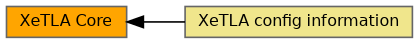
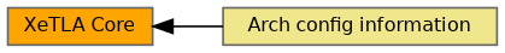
  digraph {
    rankdir=LR
    node [fontname=Helvetica fontsize=10 shape=box style=filled]
    n1 [color=grey40 fillcolor=orange height=0.2 label="XeTLA Core" width=0.4]
-   n2 [color=gray40 fillcolor=khaki fontcolor=black height=0.2 label="XeTLA config information" width=0.4]
+   n2 [color=gray40 fillcolor=khaki fontcolor=black height=0.2 label="Arch config information" width=0.4]
    n1 -> n2 [dir=back fontname=Helvetica fontsize=10 labelfontname=Helvetica labelfontsize=10 shape=plaintext style=solid]
  }
